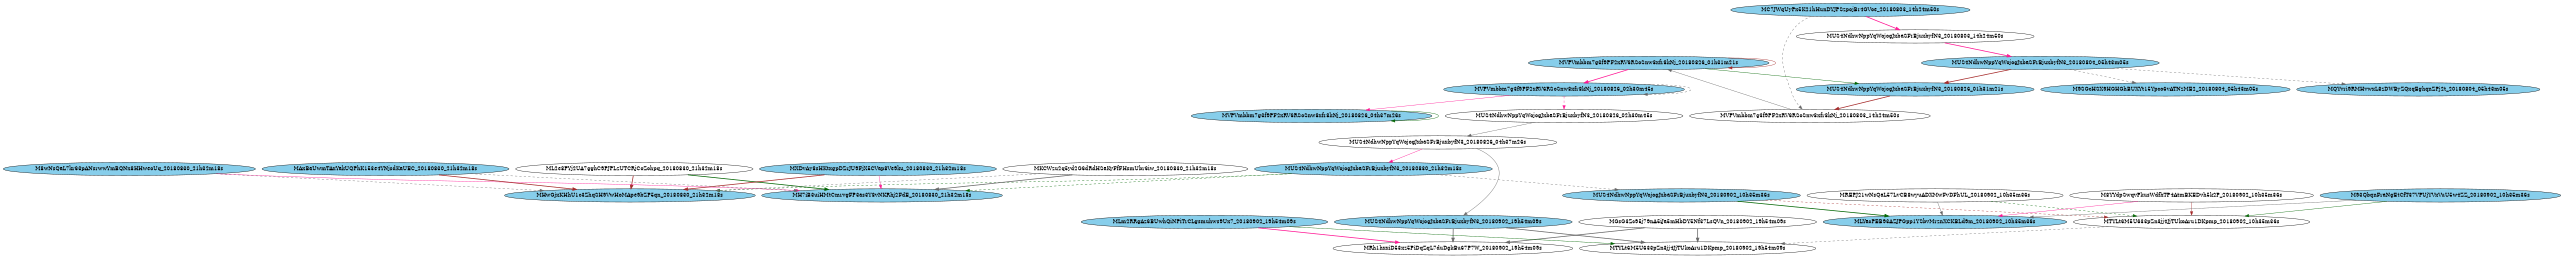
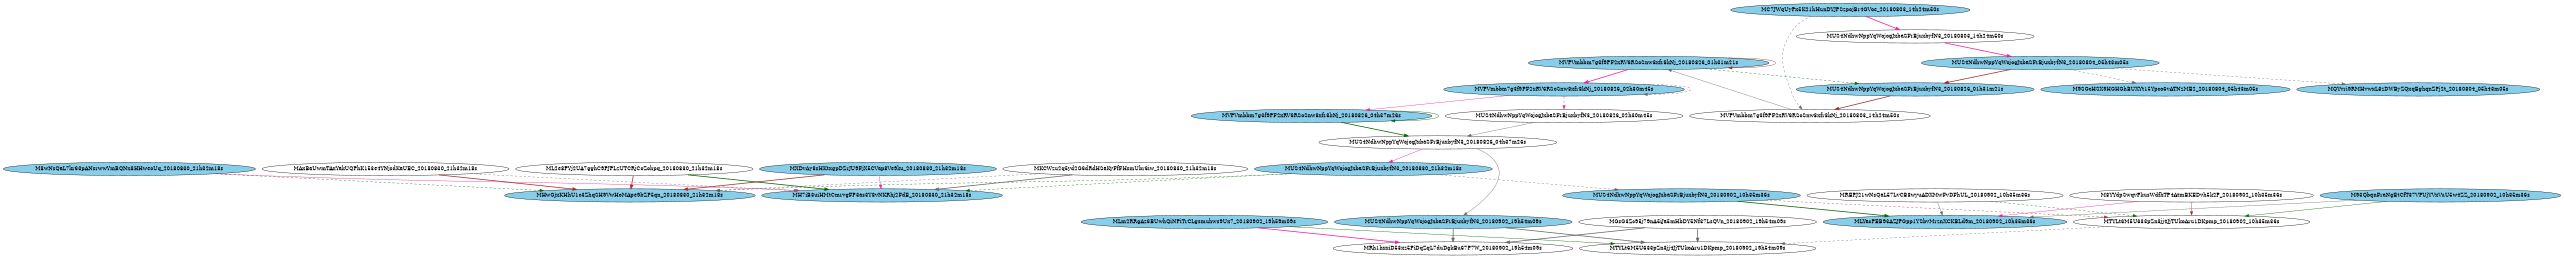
  digraph {
    rankdir=TB
    node [fillcolor=skyblue style=filled]
    edge [color=gray40 style=bold]
    MVPVmbbm7g3f9PF2xRV6RSoSnw8xfr8kNj_20180826_04h37m26s
    MUS4NdhwNppYqWojogJxbaSFrBjuxbyfN3_20180826_04h37m26s [fillcolor=white]
    MUS4NdhwNppYqWojogJxbaSFrBjuxbyfN3_20180830_21h32m18s
    MUS4NdhwNppYqWojogJxbaSFrBjuxbyfN3_20180902_19h54m09s
    MH7iB3uiHMtCmrvgFP3as3Y8vNKRhj2FdE_20180830_21h32m18s
    MHwGjxKHhU1c3ZhqSH9VwHoMApe9bZP5qn_20180830_21h32m18s
    MUS4NdhwNppYqWojogJxbaSFrBjuxbyfN3_20180902_10h35m36s
    MVPVmbbm7g3f9PF2xRV6RSoSnw8xfr8kNj_20180803_14h24m50s [fillcolor=white]
    MC7JWqUyPx5K21hHunDYJPSzpojBr4GVoe_20180803_14h24m50s
    MUS4NdhwNppYqWojogJxbaSFrBjuxbyfN3_20180803_14h24m50s [fillcolor=white]
    MVPVmbbm7g3f9PF2xRV6RSoSnw8xfr8kNj_20180826_01h31m21s
    MUS4NdhwNppYqWojogJxbaSFrBjuxbyfN3_20180804_05h43m05s
    MVPVmbbm7g3f9PF2xRV6RSoSnw8xfr8kNj_20180826_02h30m45s
    MUS4NdhwNppYqWojogJxbaSFrBjuxbyfN3_20180826_01h31m21s
    MUS4NdhwNppYqWojogJxbaSFrBjuxbyfN3_20180826_02h30m45s [fillcolor=white]
    MRh1hxxiD53xz5PiDqZqL7duDgkBu67P7W_20180902_19h54m09s [fillcolor=white]
    MTYLt6M5U633pZn3jj4JjTUkoAru1DKpmp_20180902_19h54m09s [fillcolor=white]
    MGsG3Zc95j79nA5iJa5mHbDY5Nf37LsQVn_20180902_19h54m09s [fillcolor=white]
    ML2e8PYj2UA7gghC9PJPLzUTCRjCoZohpq_20180830_21h32m18s [fillcolor=white]
    MXDvAy8sHKtxgpDZrJU9FjX5CVap8Ve9ku_20180830_21h32m18s
    MTYLt6M5U633pZn3jj4JjTUkoAru1DKpmp_20180902_10h35m36s [fillcolor=white]
    MLYacPEB93AZJPGpp1YSbvMrznXCKBLd9m_20180902_10h35m36s
    n23 [fillcolor=white label=MREPJ21wNsQaL57LvCB8wyuADXMwFvDFhUL_20180902_10h35m36s]
    MKCWzu2q5yd2G6dRdHSaKyFfFHsmUbr6iw_20180830_21h32m18s [fillcolor=white]
    M8wNsQaL7kr63pANsrwwYmBQNx8HHweoUq_20180830_21h32m18s
    M8YYdpSwqvPkusWdfhTP4AtmBKEDvh5k2P_20180902_10h35m36s [fillcolor=white]
    M93QbqnFraNgEtCfT37VPUjYVxVuU5w4ZZ_20180902_10h35m36s
    M9SGcHSX9HGHGhBUXYt15Ypco6vATNzME2_20180804_05h43m05s
    MQYvri9RMHvwxL8zDWByZQxqEghqnZPj2t_20180804_05h43m05s
-   MLm2RRgAz6BUwhQiNPiTrCLgsmuhws9Ux7_20180902_19h54m09s
-   MAxBaUwmTAxYakUQPhK153e4YNjsdKaUEC_20180830_21h32m18s
+   MLm2RRgAz6BUwhQiNPiTrCLgsmuhws9Ux7_20180902_19h54m09s [label=MLm2RRgAz6BUwhQiNPiTrCLgsmuhws9Ux7_20180902_19h59m09s]
+   MAxBaUwmTAxYakUQPhK153e4YNjsdKaUEC_20180830_21h32m18s [fillcolor=white]
    MVPVmbbm7g3f9PF2xRV6RSoSnw8xfr8kNj_20180826_04h37m26s -> MVPVmbbm7g3f9PF2xRV6RSoSnw8xfr8kNj_20180826_04h37m26s [color=darkgreen style=solid]
+   MVPVmbbm7g3f9PF2xRV6RSoSnw8xfr8kNj_20180826_04h37m26s -> MUS4NdhwNppYqWojogJxbaSFrBjuxbyfN3_20180826_04h37m26s [color=darkgreen]
    MUS4NdhwNppYqWojogJxbaSFrBjuxbyfN3_20180826_04h37m26s -> MUS4NdhwNppYqWojogJxbaSFrBjuxbyfN3_20180830_21h32m18s [color=deeppink style=solid]
    MUS4NdhwNppYqWojogJxbaSFrBjuxbyfN3_20180826_04h37m26s -> MUS4NdhwNppYqWojogJxbaSFrBjuxbyfN3_20180902_19h54m09s [style=solid]
    MUS4NdhwNppYqWojogJxbaSFrBjuxbyfN3_20180830_21h32m18s -> MH7iB3uiHMtCmrvgFP3as3Y8vNKRhj2FdE_20180830_21h32m18s [color=darkgreen style=dashed]
    MUS4NdhwNppYqWojogJxbaSFrBjuxbyfN3_20180830_21h32m18s -> MHwGjxKHhU1c3ZhqSH9VwHoMApe9bZP5qn_20180830_21h32m18s [color=darkgreen style=dashed]
    MUS4NdhwNppYqWojogJxbaSFrBjuxbyfN3_20180830_21h32m18s -> MUS4NdhwNppYqWojogJxbaSFrBjuxbyfN3_20180902_10h35m36s [style=dashed]
    MUS4NdhwNppYqWojogJxbaSFrBjuxbyfN3_20180902_19h54m09s -> MRh1hxxiD53xz5PiDqZqL7duDgkBu67P7W_20180902_19h54m09s
    MUS4NdhwNppYqWojogJxbaSFrBjuxbyfN3_20180902_19h54m09s -> MTYLt6M5U633pZn3jj4JjTUkoAru1DKpmp_20180902_19h54m09s
    MUS4NdhwNppYqWojogJxbaSFrBjuxbyfN3_20180902_10h35m36s -> MTYLt6M5U633pZn3jj4JjTUkoAru1DKpmp_20180902_10h35m36s [color=brown style=dashed]
    MUS4NdhwNppYqWojogJxbaSFrBjuxbyfN3_20180902_10h35m36s -> MLYacPEB93AZJPGpp1YSbvMrznXCKBLd9m_20180902_10h35m36s [color=darkgreen]
    MVPVmbbm7g3f9PF2xRV6RSoSnw8xfr8kNj_20180803_14h24m50s -> MVPVmbbm7g3f9PF2xRV6RSoSnw8xfr8kNj_20180826_01h31m21s [style=solid]
    MC7JWqUyPx5K21hHunDYJPSzpojBr4GVoe_20180803_14h24m50s -> MVPVmbbm7g3f9PF2xRV6RSoSnw8xfr8kNj_20180803_14h24m50s [style=dashed]
    MC7JWqUyPx5K21hHunDYJPSzpojBr4GVoe_20180803_14h24m50s -> MUS4NdhwNppYqWojogJxbaSFrBjuxbyfN3_20180803_14h24m50s [color=deeppink]
    MUS4NdhwNppYqWojogJxbaSFrBjuxbyfN3_20180803_14h24m50s -> MUS4NdhwNppYqWojogJxbaSFrBjuxbyfN3_20180804_05h43m05s [color=deeppink]
    MVPVmbbm7g3f9PF2xRV6RSoSnw8xfr8kNj_20180826_01h31m21s -> MVPVmbbm7g3f9PF2xRV6RSoSnw8xfr8kNj_20180826_01h31m21s [color=brown style=solid]
    MVPVmbbm7g3f9PF2xRV6RSoSnw8xfr8kNj_20180826_01h31m21s -> MVPVmbbm7g3f9PF2xRV6RSoSnw8xfr8kNj_20180826_02h30m45s [color=deeppink]
-   MVPVmbbm7g3f9PF2xRV6RSoSnw8xfr8kNj_20180826_01h31m21s -> MUS4NdhwNppYqWojogJxbaSFrBjuxbyfN3_20180826_01h31m21s [color=darkgreen style=solid]
+   MVPVmbbm7g3f9PF2xRV6RSoSnw8xfr8kNj_20180826_01h31m21s -> MUS4NdhwNppYqWojogJxbaSFrBjuxbyfN3_20180826_01h31m21s [color=darkgreen style=dashed]
    MUS4NdhwNppYqWojogJxbaSFrBjuxbyfN3_20180804_05h43m05s -> MUS4NdhwNppYqWojogJxbaSFrBjuxbyfN3_20180826_01h31m21s [color=brown]
    MUS4NdhwNppYqWojogJxbaSFrBjuxbyfN3_20180804_05h43m05s -> M9SGcHSX9HGHGhBUXYt15Ypco6vATNzME2_20180804_05h43m05s [style=dashed]
    MUS4NdhwNppYqWojogJxbaSFrBjuxbyfN3_20180804_05h43m05s -> MQYvri9RMHvwxL8zDWByZQxqEghqnZPj2t_20180804_05h43m05s [style=dashed]
    MVPVmbbm7g3f9PF2xRV6RSoSnw8xfr8kNj_20180826_02h30m45s -> MVPVmbbm7g3f9PF2xRV6RSoSnw8xfr8kNj_20180826_04h37m26s [color=deeppink style=solid]
    MVPVmbbm7g3f9PF2xRV6RSoSnw8xfr8kNj_20180826_02h30m45s -> MVPVmbbm7g3f9PF2xRV6RSoSnw8xfr8kNj_20180826_02h30m45s [style=dashed]
    MVPVmbbm7g3f9PF2xRV6RSoSnw8xfr8kNj_20180826_02h30m45s -> MUS4NdhwNppYqWojogJxbaSFrBjuxbyfN3_20180826_02h30m45s [color=deeppink style=dashed]
    MUS4NdhwNppYqWojogJxbaSFrBjuxbyfN3_20180826_01h31m21s -> MVPVmbbm7g3f9PF2xRV6RSoSnw8xfr8kNj_20180803_14h24m50s [color=brown]
    MUS4NdhwNppYqWojogJxbaSFrBjuxbyfN3_20180826_02h30m45s -> MUS4NdhwNppYqWojogJxbaSFrBjuxbyfN3_20180826_04h37m26s [style=solid]
    MGsG3Zc95j79nA5iJa5mHbDY5Nf37LsQVn_20180902_19h54m09s -> MRh1hxxiD53xz5PiDqZqL7duDgkBu67P7W_20180902_19h54m09s
    MGsG3Zc95j79nA5iJa5mHbDY5Nf37LsQVn_20180902_19h54m09s -> MTYLt6M5U633pZn3jj4JjTUkoAru1DKpmp_20180902_19h54m09s
    ML2e8PYj2UA7gghC9PJPLzUTCRjCoZohpq_20180830_21h32m18s -> MH7iB3uiHMtCmrvgFP3as3Y8vNKRhj2FdE_20180830_21h32m18s [color=darkgreen]
    ML2e8PYj2UA7gghC9PJPLzUTCRjCoZohpq_20180830_21h32m18s -> MHwGjxKHhU1c3ZhqSH9VwHoMApe9bZP5qn_20180830_21h32m18s [color=brown]
    MXDvAy8sHKtxgpDZrJU9FjX5CVap8Ve9ku_20180830_21h32m18s -> MH7iB3uiHMtCmrvgFP3as3Y8vNKRhj2FdE_20180830_21h32m18s [color=deeppink style=solid]
    MXDvAy8sHKtxgpDZrJU9FjX5CVap8Ve9ku_20180830_21h32m18s -> MHwGjxKHhU1c3ZhqSH9VwHoMApe9bZP5qn_20180830_21h32m18s [color=brown]
    MTYLt6M5U633pZn3jj4JjTUkoAru1DKpmp_20180902_10h35m36s -> MTYLt6M5U633pZn3jj4JjTUkoAru1DKpmp_20180902_19h54m09s [style=dashed]
    n23 -> MTYLt6M5U633pZn3jj4JjTUkoAru1DKpmp_20180902_10h35m36s [color=darkgreen style=dashed]
    n23 -> MLYacPEB93AZJPGpp1YSbvMrznXCKBLd9m_20180902_10h35m36s [style=solid]
    MKCWzu2q5yd2G6dRdHSaKyFfFHsmUbr6iw_20180830_21h32m18s -> MH7iB3uiHMtCmrvgFP3as3Y8vNKRhj2FdE_20180830_21h32m18s
    MKCWzu2q5yd2G6dRdHSaKyFfFHsmUbr6iw_20180830_21h32m18s -> MHwGjxKHhU1c3ZhqSH9VwHoMApe9bZP5qn_20180830_21h32m18s [style=dashed]
    M8wNsQaL7kr63pANsrwwYmBQNx8HHweoUq_20180830_21h32m18s -> MH7iB3uiHMtCmrvgFP3as3Y8vNKRhj2FdE_20180830_21h32m18s [color=deeppink style=solid]
-   M8wNsQaL7kr63pANsrwwYmBQNx8HHweoUq_20180830_21h32m18s -> MHwGjxKHhU1c3ZhqSH9VwHoMApe9bZP5qn_20180830_21h32m18s [style=dashed]
+   M8wNsQaL7kr63pANsrwwYmBQNx8HHweoUq_20180830_21h32m18s -> MHwGjxKHhU1c3ZhqSH9VwHoMApe9bZP5qn_20180830_21h32m18s [color=darkgreen style=dashed]
    M8YYdpSwqvPkusWdfhTP4AtmBKEDvh5k2P_20180902_10h35m36s -> MTYLt6M5U633pZn3jj4JjTUkoAru1DKpmp_20180902_10h35m36s [color=brown style=solid]
    M8YYdpSwqvPkusWdfhTP4AtmBKEDvh5k2P_20180902_10h35m36s -> MLYacPEB93AZJPGpp1YSbvMrznXCKBLd9m_20180902_10h35m36s [color=deeppink style=solid]
    M93QbqnFraNgEtCfT37VPUjYVxVuU5w4ZZ_20180902_10h35m36s -> MTYLt6M5U633pZn3jj4JjTUkoAru1DKpmp_20180902_10h35m36s [color=darkgreen style=solid]
    M93QbqnFraNgEtCfT37VPUjYVxVuU5w4ZZ_20180902_10h35m36s -> MLYacPEB93AZJPGpp1YSbvMrznXCKBLd9m_20180902_10h35m36s [style=solid]
    MLm2RRgAz6BUwhQiNPiTrCLgsmuhws9Ux7_20180902_19h54m09s -> MRh1hxxiD53xz5PiDqZqL7duDgkBu67P7W_20180902_19h54m09s [color=deeppink]
    MLm2RRgAz6BUwhQiNPiTrCLgsmuhws9Ux7_20180902_19h54m09s -> MTYLt6M5U633pZn3jj4JjTUkoAru1DKpmp_20180902_19h54m09s [color=darkgreen style=solid]
    MAxBaUwmTAxYakUQPhK153e4YNjsdKaUEC_20180830_21h32m18s -> MH7iB3uiHMtCmrvgFP3as3Y8vNKRhj2FdE_20180830_21h32m18s [style=dashed]
    MAxBaUwmTAxYakUQPhK153e4YNjsdKaUEC_20180830_21h32m18s -> MHwGjxKHhU1c3ZhqSH9VwHoMApe9bZP5qn_20180830_21h32m18s [color=brown]
  }
